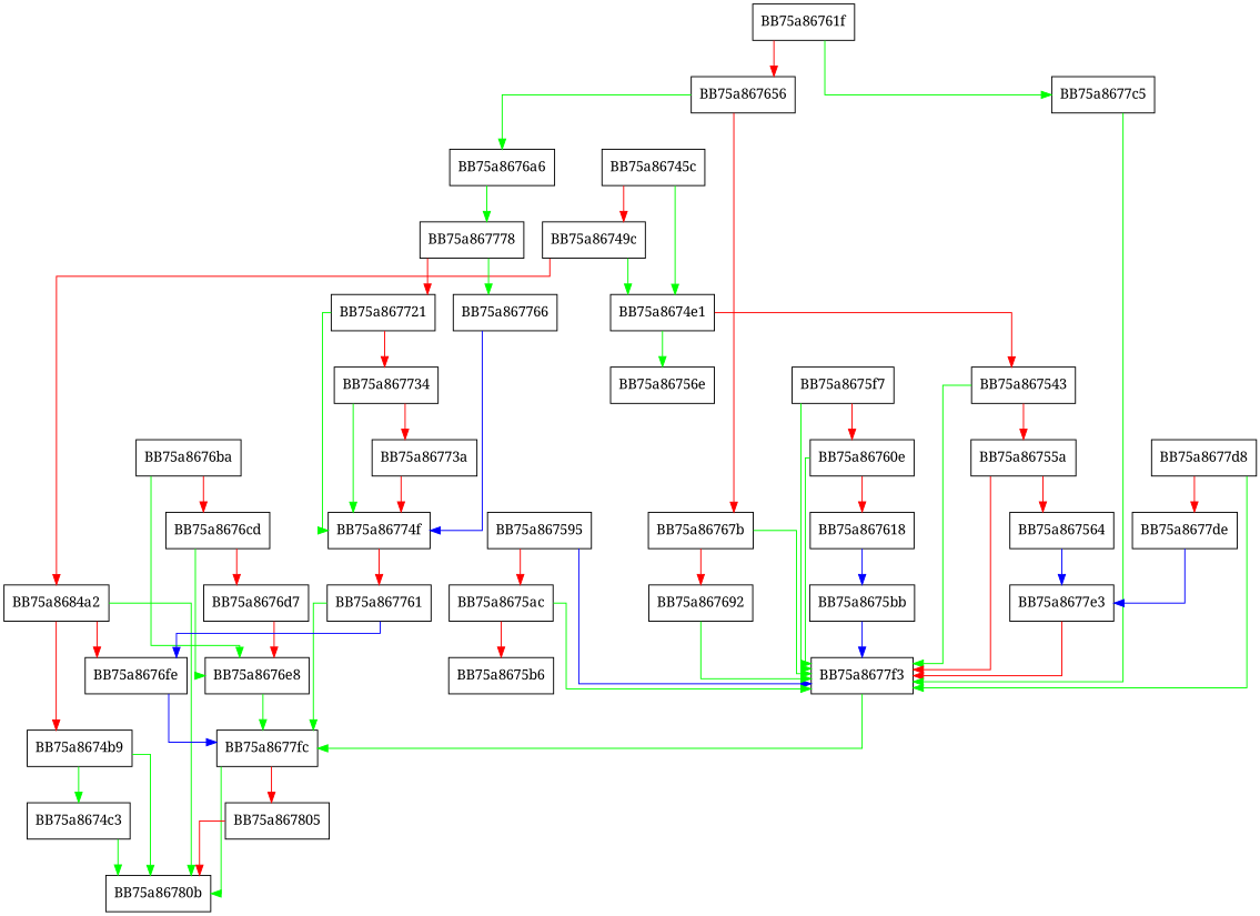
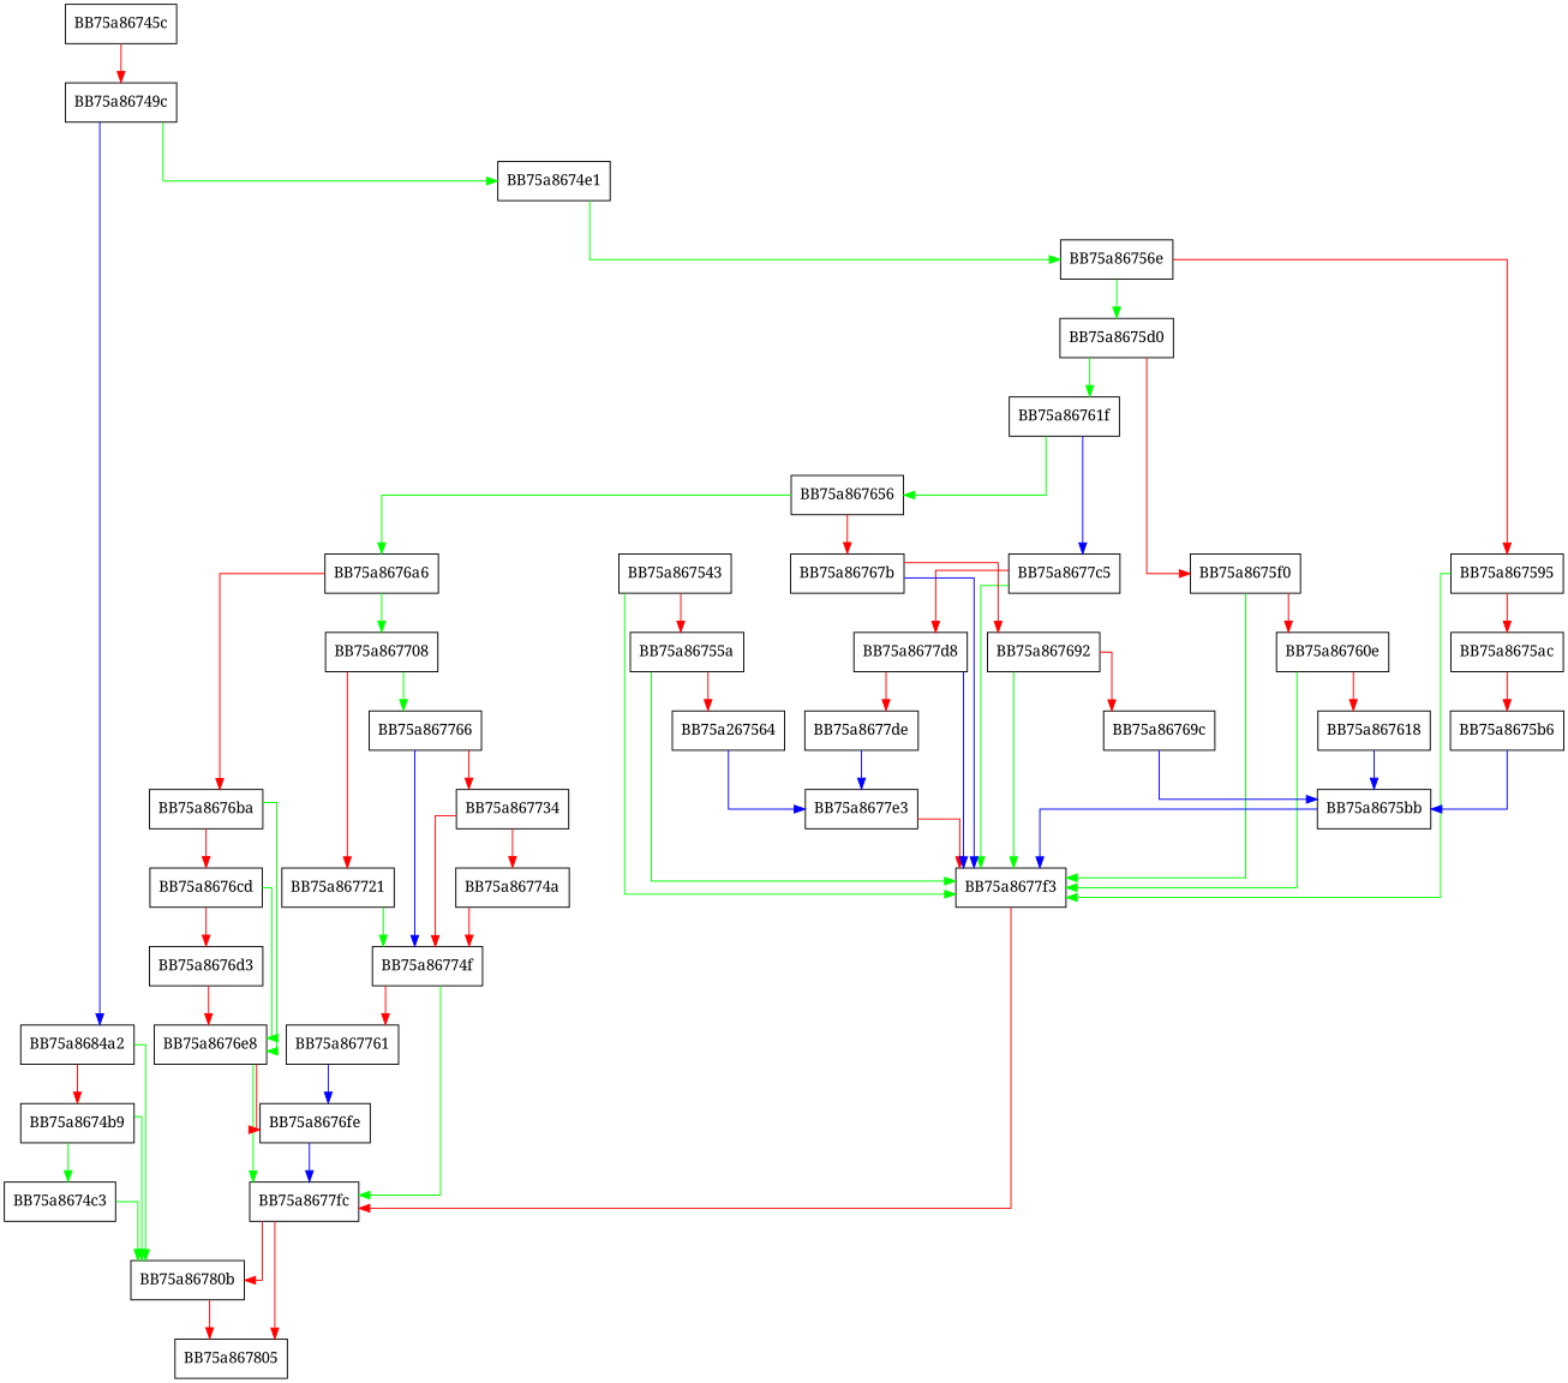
  digraph {
    fontname="Noto Serif"
    splines=ortho
    node [fontname="Noto Serif" shape=box]
    edge [color=red fontname="Noto Serif"]
    BB75a86745c
    BB75a8674e1
    BB75a86749c
    BB75a86756e
    BB75a867543
    n6 [label=BB75a8684a2]
+   BB75a8675d0
    BB75a867595
    BB75a8677f3
    BB75a86755a
    BB75a86780b
    BB75a8674b9
    BB75a8674c3
    BB75a86761f
-   BB75a8675f7
+   BB75a8675f7 [label=BB75a8675f0]
    BB75a8675ac
    BB75a8677fc
-   BB75a867564
+   BB75a867564 [label=BB75a267564]
    BB75a867805
    BB75a8677e3
    BB75a8677c5
    BB75a867656
    BB75a86760e
    BB75a8675b6
    BB75a8675bb
    BB75a8677d8
    BB75a8676a6
    BB75a86767b
    BB75a867618
    BB75a8677de
-   BB75a867708 [label=BB75a867778]
+   BB75a867708
    BB75a8676ba
    BB75a867692
    BB75a867766
    BB75a867721
    BB75a8676e8
    BB75a8676cd
+   BB75a86769c
    BB75a86774f
    BB75a867734
    BB75a8676fe
-   BB75a8676d3 [label=BB75a8676d7]
+   BB75a8676d3
    BB75a867761
-   BB75a86773a
-   BB75a86745c -> BB75a8674e1 [color=green]
+   BB75a86773a [label=BB75a86774a]
    BB75a86745c -> BB75a86749c
    BB75a8674e1 -> BB75a86756e [color=green]
-   BB75a8674e1 -> BB75a867543
    BB75a86749c -> BB75a8674e1 [color=green]
-   BB75a86749c -> n6
+   BB75a86749c -> n6 [color=blue]
+   BB75a86756e -> BB75a8675d0 [color=green]
+   BB75a86756e -> BB75a867595
    BB75a867543 -> BB75a8677f3 [color=green]
    BB75a867543 -> BB75a86755a
    n6 -> BB75a86780b [color=green]
    n6 -> BB75a8674b9
-   BB75a867595 -> BB75a8677f3 [color=blue]
+   BB75a8675d0 -> BB75a86761f [color=green]
+   BB75a8675d0 -> BB75a8675f7
+   BB75a867595 -> BB75a8677f3 [color=green]
    BB75a867595 -> BB75a8675ac
-   BB75a8677f3 -> BB75a8677fc [color=green]
-   BB75a86755a -> BB75a8677f3
+   BB75a8677f3 -> BB75a8677fc
+   BB75a86755a -> BB75a8677f3 [color=green]
    BB75a86755a -> BB75a867564
    BB75a8674b9 -> BB75a86780b [color=green]
    BB75a8674b9 -> BB75a8674c3 [color=green]
    BB75a8674c3 -> BB75a86780b [color=green]
-   BB75a86761f -> BB75a8677c5 [color=green]
-   BB75a86761f -> BB75a867656
+   BB75a86761f -> BB75a8677c5 [color=blue]
+   BB75a86761f -> BB75a867656 [color=green]
    BB75a8675f7 -> BB75a8677f3 [color=green]
    BB75a8675f7 -> BB75a86760e
-   BB75a8675ac -> BB75a8677f3 [color=green]
    BB75a8675ac -> BB75a8675b6
-   BB75a8677fc -> BB75a86780b [color=green]
+   BB75a8677fc -> BB75a86780b
    BB75a8677fc -> BB75a867805
    BB75a867564 -> BB75a8677e3 [color=blue]
-   BB75a867805 -> BB75a86780b
+   BB75a86780b -> BB75a867805
    BB75a8677e3 -> BB75a8677f3
    BB75a8677c5 -> BB75a8677f3 [color=green]
+   BB75a8677c5 -> BB75a8677d8
    BB75a867656 -> BB75a8676a6 [color=green]
    BB75a867656 -> BB75a86767b
    BB75a86760e -> BB75a8677f3 [color=green]
    BB75a86760e -> BB75a867618
+   BB75a8675b6 -> BB75a8675bb [color=blue]
    BB75a8675bb -> BB75a8677f3 [color=blue]
-   BB75a8677d8 -> BB75a8677f3 [color=green]
+   BB75a8677d8 -> BB75a8677f3 [color=blue]
    BB75a8677d8 -> BB75a8677de
    BB75a8676a6 -> BB75a867708 [color=green]
-   BB75a86767b -> BB75a8677f3 [color=green]
+   BB75a8676a6 -> BB75a8676ba
+   BB75a86767b -> BB75a8677f3 [color=blue]
    BB75a86767b -> BB75a867692
    BB75a867618 -> BB75a8675bb [color=blue]
    BB75a8677de -> BB75a8677e3 [color=blue]
    BB75a867708 -> BB75a867766 [color=green]
    BB75a867708 -> BB75a867721
    BB75a8676ba -> BB75a8676e8 [color=green]
    BB75a8676ba -> BB75a8676cd
    BB75a867692 -> BB75a8677f3 [color=green]
+   BB75a867692 -> BB75a86769c
    BB75a867766 -> BB75a86774f [color=blue]
    BB75a867721 -> BB75a86774f [color=green]
-   BB75a867721 -> BB75a867734
+   BB75a867766 -> BB75a867734
    BB75a8676e8 -> BB75a8677fc [color=green]
-   n6 -> BB75a8676fe
+   BB75a8676e8 -> BB75a8676fe
    BB75a8676cd -> BB75a8676e8 [color=green]
    BB75a8676cd -> BB75a8676d3
-   BB75a867761 -> BB75a8677fc [color=green]
+   BB75a86769c -> BB75a8675bb [color=blue]
+   BB75a86774f -> BB75a8677fc [color=green]
    BB75a86774f -> BB75a867761
-   BB75a867734 -> BB75a86774f [color=green]
+   BB75a867734 -> BB75a86774f
    BB75a867734 -> BB75a86773a
    BB75a8676fe -> BB75a8677fc [color=blue]
    BB75a8676d3 -> BB75a8676e8
    BB75a867761 -> BB75a8676fe [color=blue]
    BB75a86773a -> BB75a86774f
  }
